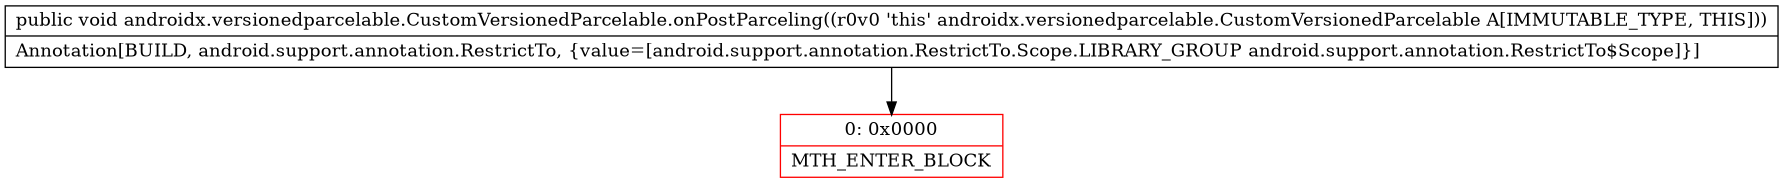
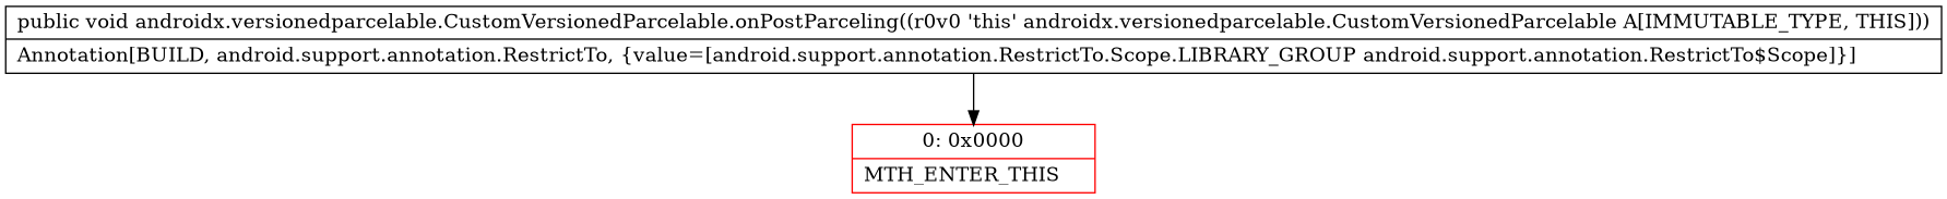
  digraph {
    node [shape=record]
-   n1 [color=red label="{0\:\ 0x0000|MTH_ENTER_BLOCK\l}"]
+   n1 [color=red label="{0\:\ 0x0000|MTH_ENTER_THIS\l}"]
    n2 [label="{public void androidx.versionedparcelable.CustomVersionedParcelable.onPostParceling((r0v0 'this' androidx.versionedparcelable.CustomVersionedParcelable A[IMMUTABLE_TYPE, THIS]))  | Annotation[BUILD, android.support.annotation.RestrictTo, \{value=[android.support.annotation.RestrictTo.Scope.LIBRARY_GROUP android.support.annotation.RestrictTo$Scope]\}]\l}"]
    subgraph cluster_1 {
      label="R(0)"
    }
    n2 -> n1
  }
